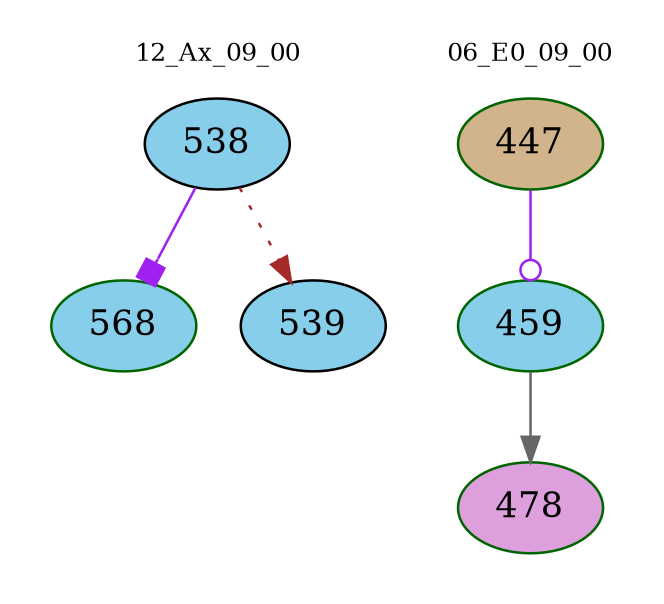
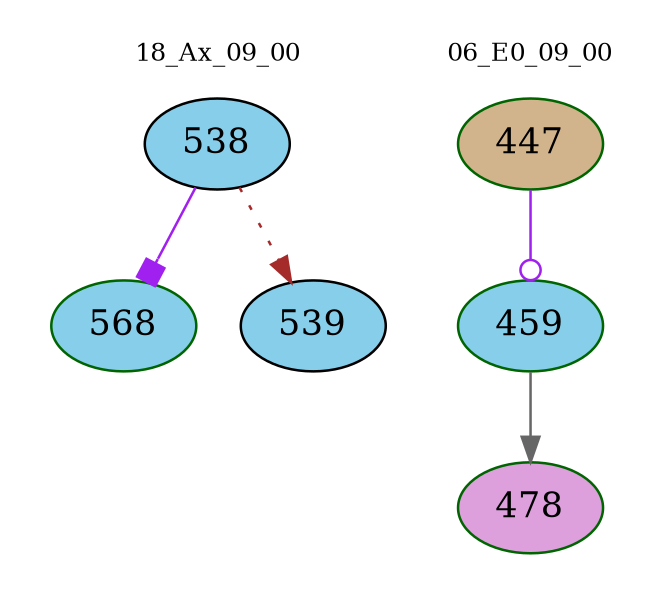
  digraph {
    node [color=darkgreen fillcolor=skyblue style=filled]
    edge [arrowhead=normal color=purple style=solid]
    n1 [color=black label=538]
    n2 [label=568]
    n3 [color=black label=539]
    n4 [fillcolor=tan label=447]
    n5 [label=459]
    n6 [fillcolor=plum label=478]
    subgraph cluster_1 {
      color=white
      fontsize=10
-     label="12_Ax_09_00"
+     label="18_Ax_09_00"
      n1
      n2
      n3
    }
    subgraph cluster_2 {
      color=white
      fontsize=10
      label="06_E0_09_00"
      n4
      n5
      n6
    }
    n1 -> n2 [arrowhead=box]
    n1 -> n3 [color=brown style=dotted]
    n4 -> n5 [arrowhead=odot]
    n5 -> n6 [color=gray40]
  }
